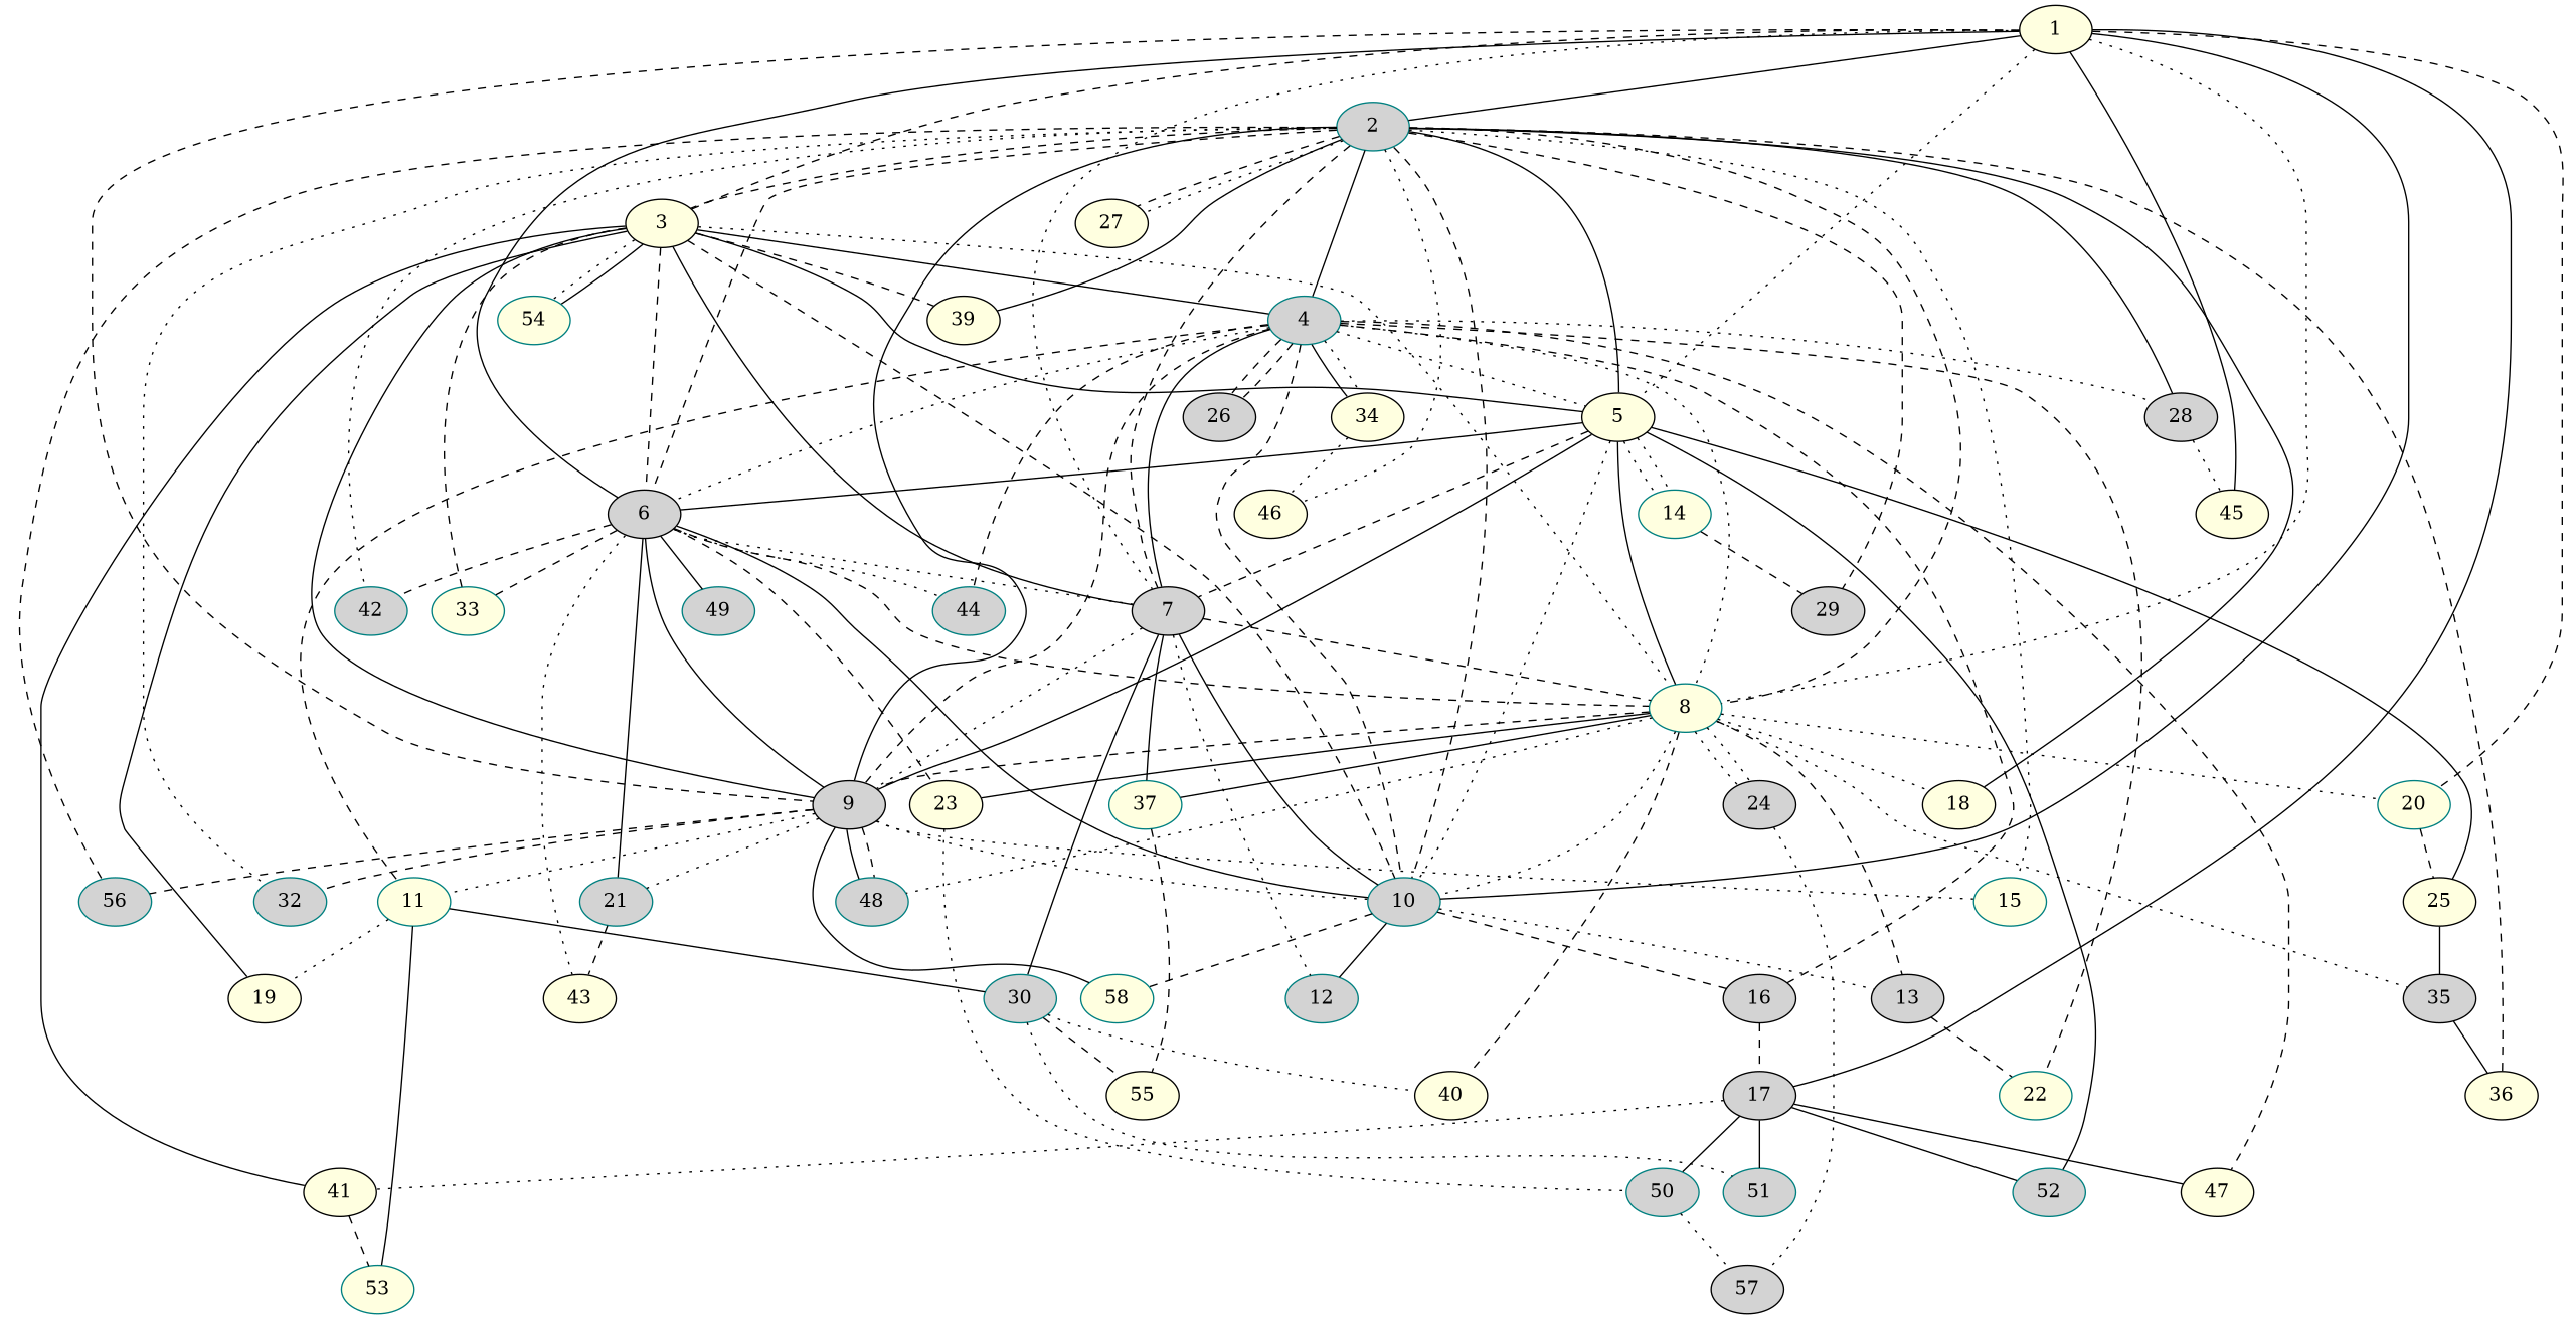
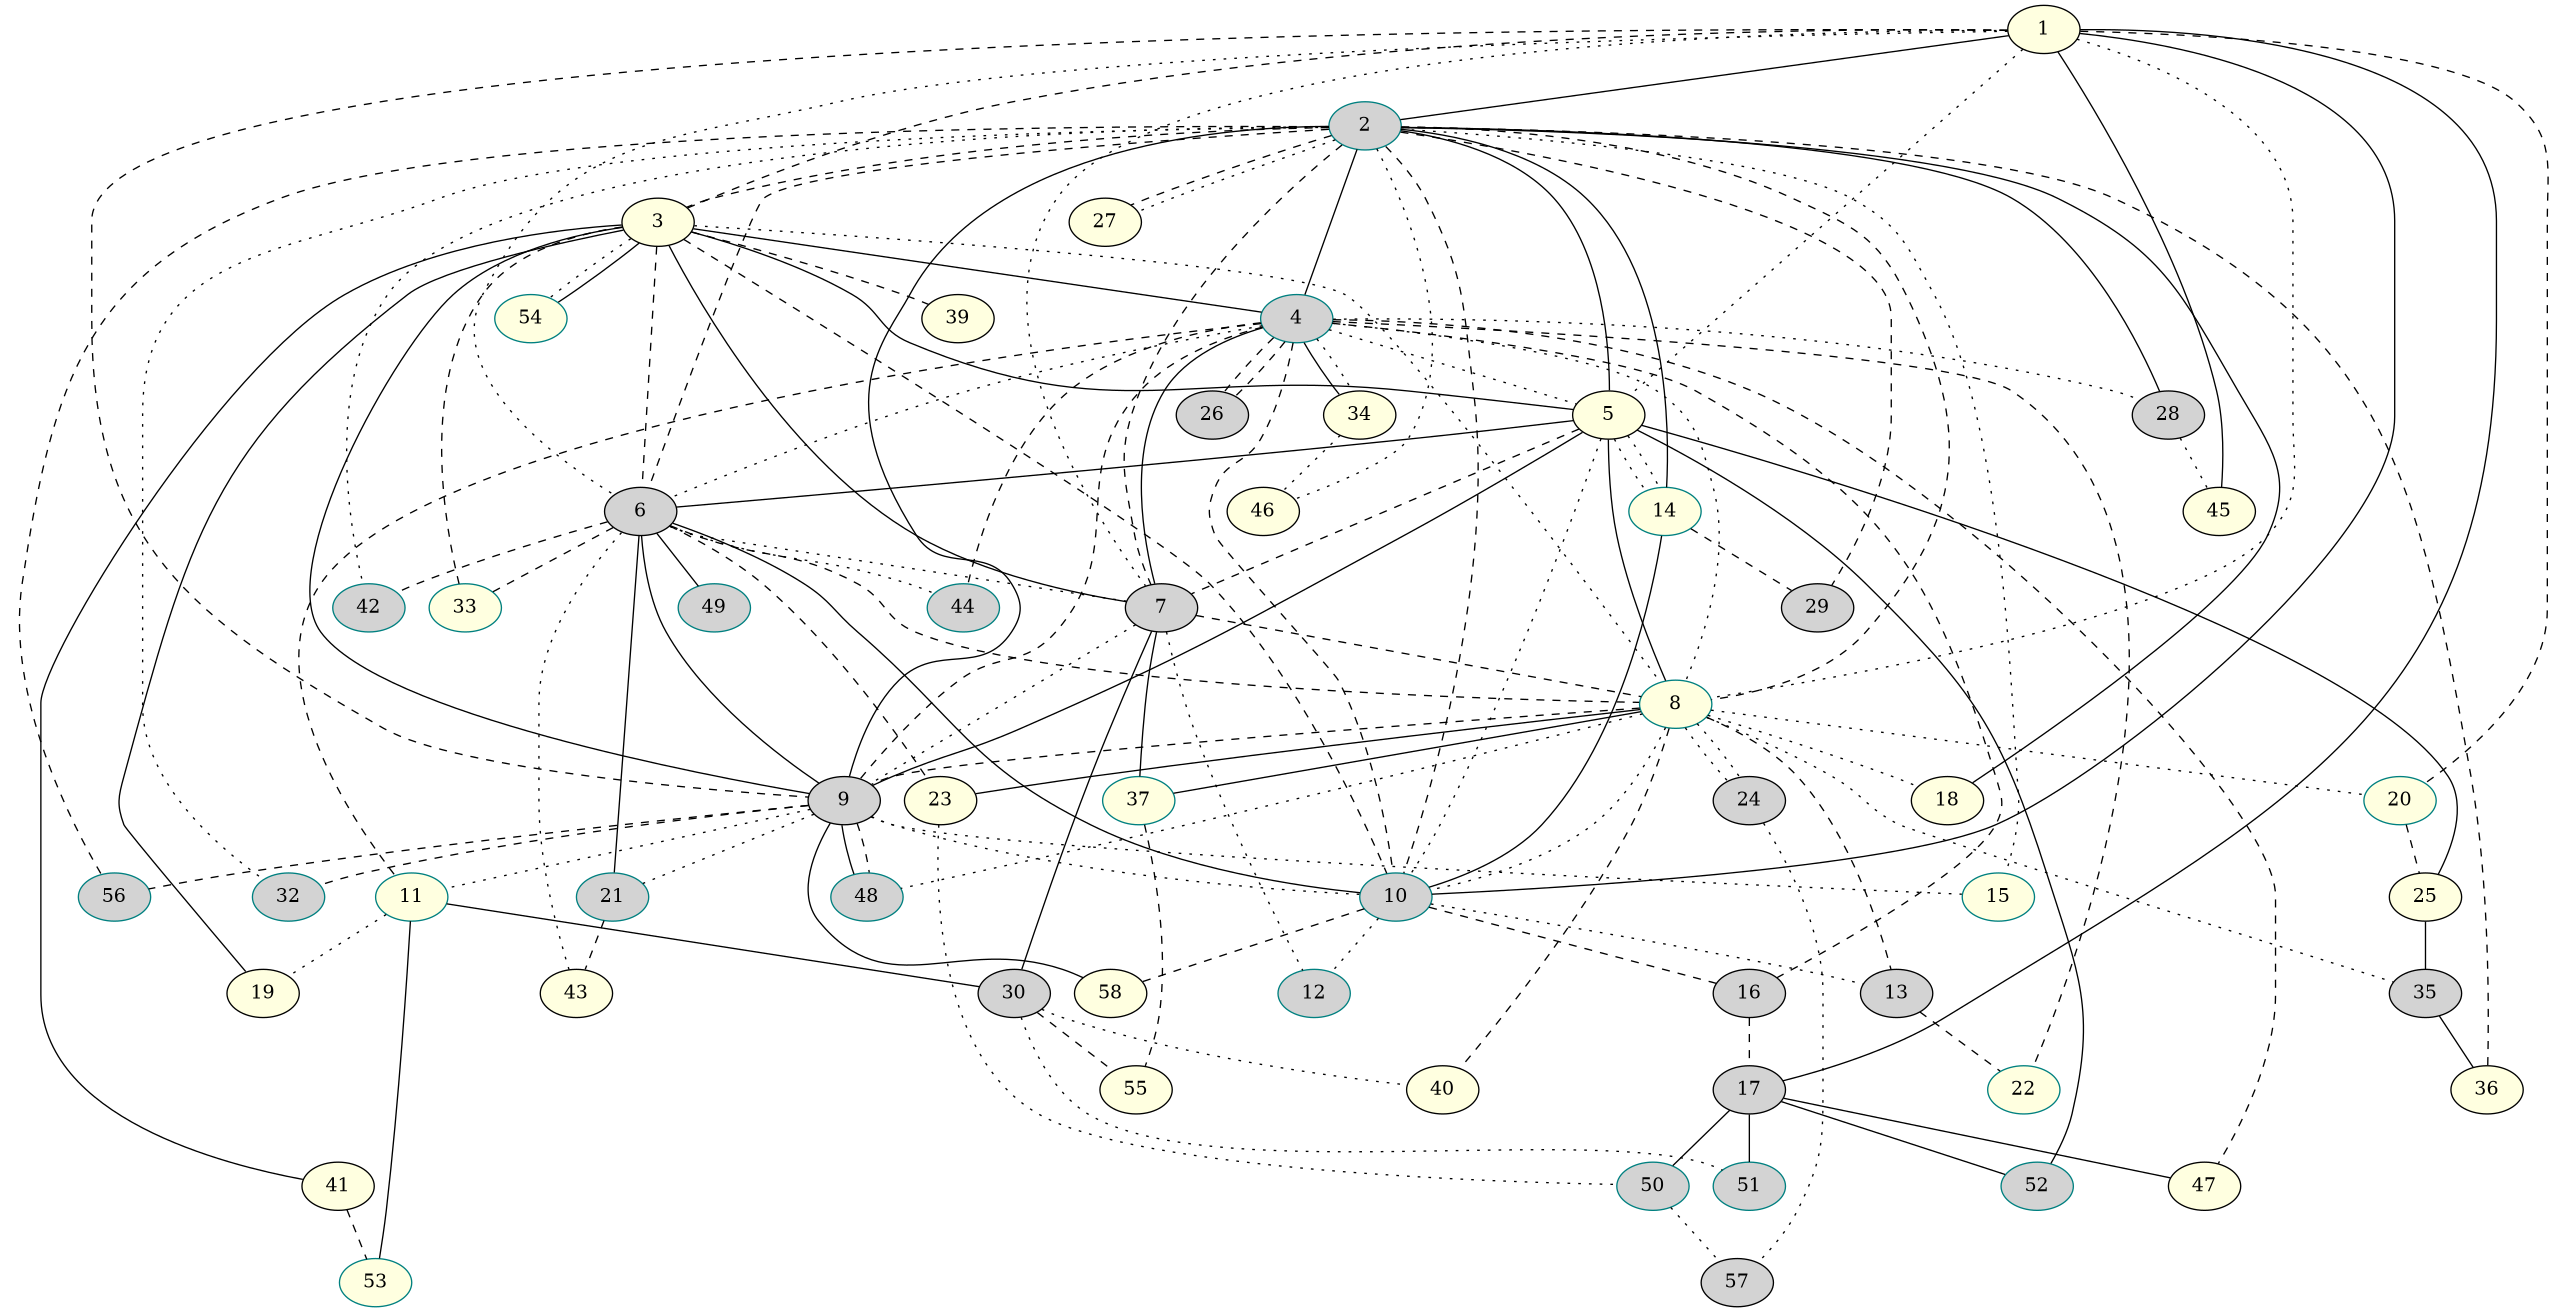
  graph {
    node [color=black fillcolor=lightyellow style=filled]
    edge [style=dashed]
    2 [color=teal fillcolor=lightgrey]
    1
    3
    5
    6 [fillcolor=lightgrey]
    7 [fillcolor=lightgrey]
    8 [color=teal]
    9 [fillcolor=lightgrey]
    10 [color=teal fillcolor=lightgrey]
    17 [fillcolor=lightgrey]
    20 [color=teal]
    45
    4 [color=teal fillcolor=lightgrey]
    15 [color=teal]
    18
    27
    28 [fillcolor=lightgrey]
    29 [fillcolor=lightgrey]
    32 [color=teal fillcolor=lightgrey]
    36
    39
    42 [color=teal fillcolor=lightgrey]
    46
    56 [color=teal fillcolor=lightgrey]
    19
    33 [color=teal]
    41
    54 [color=teal]
    11 [color=teal]
    16 [fillcolor=lightgrey]
    22 [color=teal]
    26 [fillcolor=lightgrey]
    34
    44 [color=teal fillcolor=lightgrey]
    47
    14 [color=teal]
    25
    52 [color=teal fillcolor=lightgrey]
    21 [color=teal fillcolor=lightgrey]
    23
    43
    49 [color=teal fillcolor=lightgrey]
    12 [color=teal fillcolor=lightgrey]
-   30 [color=teal fillcolor=lightgrey]
+   30 [fillcolor=lightgrey]
    37 [color=teal]
    13 [fillcolor=lightgrey]
    24 [fillcolor=lightgrey]
    35 [fillcolor=lightgrey]
    40
    48 [color=teal fillcolor=lightgrey]
-   58 [color=teal]
+   58
    50 [color=teal fillcolor=lightgrey]
    51 [color=teal fillcolor=lightgrey]
    53 [color=teal]
    55
    57 [fillcolor=lightgrey]
    2 -- 3
    2 -- 5 [style=solid]
    2 -- 6
    2 -- 7
    2 -- 8
    2 -- 9 [style=solid]
    2 -- 10
    2 -- 4 [style=solid]
    2 -- 15 [style=dotted]
    2 -- 18 [style=solid]
    2 -- 27
    2 -- 27 [style=dotted]
    2 -- 28 [style=solid]
    2 -- 29
    2 -- 32 [style=dotted]
    2 -- 36
-   2 -- 39 [style=solid]
+   2 -- 14 [style=solid]
    2 -- 42 [style=dotted]
    2 -- 46 [style=dotted]
    2 -- 56
    1 -- 2 [style=solid]
    1 -- 3
    1 -- 5 [style=dotted]
-   1 -- 6 [style=solid]
+   1 -- 6 [style=dotted]
    1 -- 7 [style=dotted]
    1 -- 8 [style=dotted]
    1 -- 9
    1 -- 10 [style=solid]
    1 -- 17 [style=solid]
    1 -- 20
    1 -- 45 [style=solid]
    3 -- 5 [style=solid]
    3 -- 6
    3 -- 7 [style=solid]
    3 -- 8 [style=dotted]
    3 -- 9 [style=solid]
    3 -- 10
    3 -- 4 [style=solid]
    3 -- 39
    3 -- 19 [style=solid]
    3 -- 33
    3 -- 41 [style=solid]
    3 -- 54 [style=dotted]
    3 -- 54 [style=solid]
    5 -- 6 [style=solid]
    5 -- 7
    5 -- 8 [style=solid]
    5 -- 9 [style=solid]
    5 -- 10 [style=dotted]
    5 -- 14 [style=dotted]
    5 -- 14 [style=dotted]
    5 -- 25 [style=solid]
    5 -- 52 [style=solid]
    6 -- 7 [style=dotted]
    6 -- 8
    6 -- 9 [style=solid]
    6 -- 10 [style=solid]
    6 -- 42
    6 -- 33
    6 -- 44 [style=dotted]
    6 -- 21 [style=solid]
    6 -- 23
    6 -- 43 [style=dotted]
    6 -- 49 [style=solid]
    7 -- 8
    7 -- 9 [style=dotted]
-   7 -- 10 [style=solid]
+   14 -- 10 [style=solid]
    7 -- 12 [style=dotted]
    7 -- 30 [style=solid]
    7 -- 37 [style=solid]
    8 -- 9
    8 -- 10 [style=dotted]
    8 -- 20 [style=dotted]
    8 -- 18 [style=dotted]
    8 -- 23 [style=solid]
    8 -- 37 [style=solid]
    8 -- 13
    8 -- 24 [style=dotted]
    8 -- 24 [style=dotted]
    8 -- 35 [style=dotted]
    8 -- 40
    8 -- 48 [style=dotted]
    9 -- 10 [style=dotted]
    9 -- 15 [style=dotted]
    9 -- 32
    9 -- 56
    9 -- 11 [style=dotted]
    9 -- 21 [style=dotted]
    9 -- 48 [style=solid]
    9 -- 48
    9 -- 58 [style=solid]
    10 -- 16
-   10 -- 12 [style=solid]
+   10 -- 12 [style=dotted]
    10 -- 13 [style=dotted]
    10 -- 58
-   17 -- 41 [style=dotted]
    17 -- 47 [style=solid]
    17 -- 52 [style=solid]
    17 -- 50 [style=solid]
    17 -- 51 [style=solid]
    20 -- 25
    4 -- 5 [style=dotted]
    4 -- 6 [style=dotted]
    4 -- 7 [style=solid]
    4 -- 8 [style=dotted]
    4 -- 9
    4 -- 10
    4 -- 28 [style=dotted]
    4 -- 11
    4 -- 16
    4 -- 22
    4 -- 26
    4 -- 26
    4 -- 34 [style=solid]
    4 -- 34 [style=dotted]
    4 -- 44
    4 -- 47
    28 -- 45 [style=dotted]
    41 -- 53
    11 -- 19 [style=dotted]
    11 -- 30 [style=solid]
    11 -- 53 [style=solid]
    16 -- 17
    34 -- 46 [style=dotted]
    14 -- 29
    25 -- 35 [style=solid]
    21 -- 43
    23 -- 50 [style=dotted]
    30 -- 40 [style=dotted]
    30 -- 51 [style=dotted]
    30 -- 55
    37 -- 55
    13 -- 22
    24 -- 57 [style=dotted]
    35 -- 36 [style=solid]
    50 -- 57 [style=dotted]
  }
